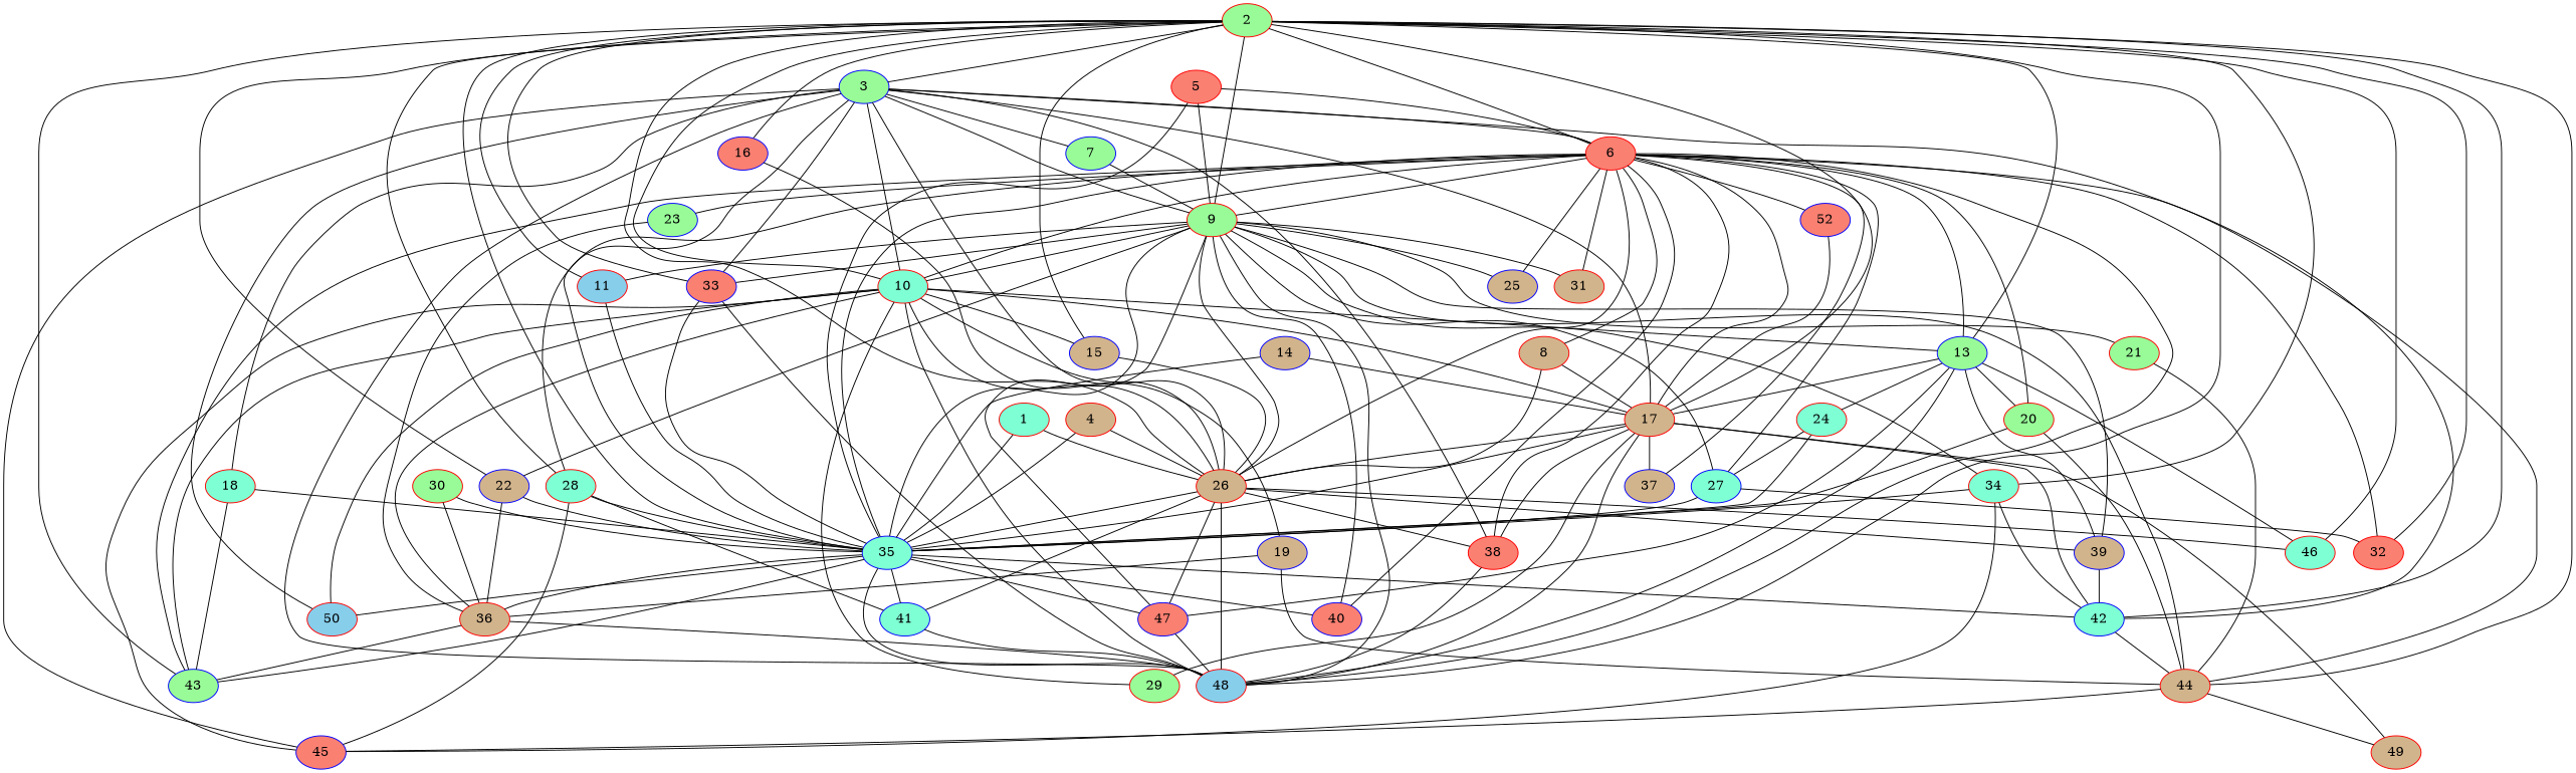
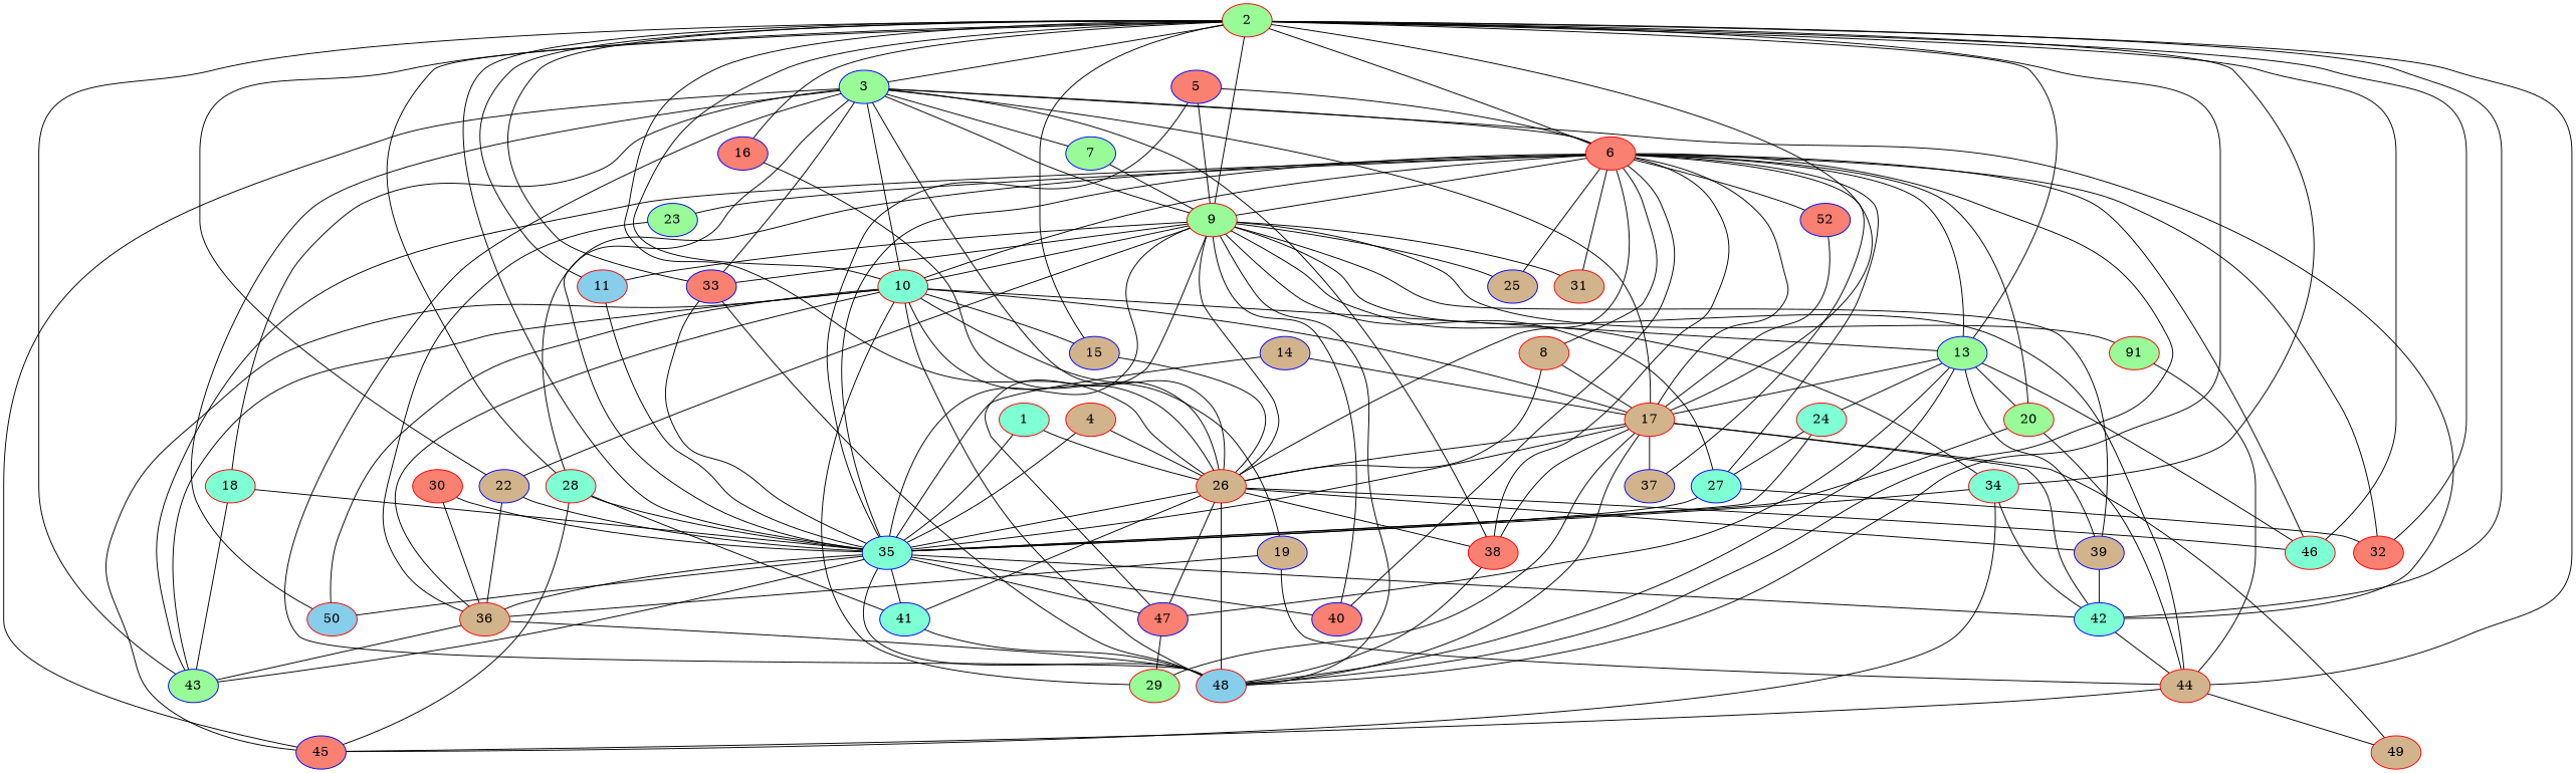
  graph {
    node [color=red fillcolor=tan style=filled]
    edge [weight=1.0]
    1 [fillcolor=aquamarine]
    26
    35 [color=blue fillcolor=aquamarine]
    46 [fillcolor=aquamarine]
    48 [fillcolor=skyblue]
    38 [fillcolor=salmon]
    39 [color=blue]
    47 [color=blue fillcolor=salmon]
    41 [color=blue fillcolor=aquamarine]
    42 [color=blue fillcolor=aquamarine]
    43 [color=blue fillcolor=palegreen]
    50 [fillcolor=skyblue]
    40 [color=blue fillcolor=salmon]
    36
    2 [fillcolor=palegreen]
    3 [color=blue fillcolor=palegreen]
    6 [fillcolor=salmon]
    9 [fillcolor=palegreen]
    10 [fillcolor=aquamarine]
    11 [fillcolor=skyblue]
    13 [color=blue fillcolor=palegreen]
    15 [color=blue]
    16 [color=blue fillcolor=salmon]
    17
    22 [color=blue]
    28 [fillcolor=aquamarine]
    32 [fillcolor=salmon]
    33 [color=blue fillcolor=salmon]
    34 [fillcolor=aquamarine]
    44
    7 [color=blue fillcolor=palegreen]
    18 [fillcolor=aquamarine]
    45 [color=blue fillcolor=salmon]
    8
    n35 [color=blue fillcolor=salmon label=52]
    20 [fillcolor=palegreen]
    23 [color=blue fillcolor=palegreen]
    25 [color=blue]
    27 [color=blue fillcolor=aquamarine]
    31
    37 [color=blue]
-   21 [fillcolor=palegreen]
+   21 [fillcolor=palegreen label=91]
    19 [color=blue]
    29 [fillcolor=palegreen]
    24 [fillcolor=aquamarine]
    49
    4
-   5 [fillcolor=salmon]
+   5 [color=blue fillcolor=salmon]
    14 [color=blue]
-   30 [fillcolor=palegreen]
+   30 [fillcolor=salmon]
    1 -- 26
    1 -- 35
    26 -- 35 [weight=2.0]
    26 -- 46
    26 -- 48 [weight=2.0]
    26 -- 38
    26 -- 39
    26 -- 47
    26 -- 41 [weight=2.0]
    35 -- 48
    35 -- 47
    35 -- 41
    35 -- 42
    35 -- 43
    35 -- 50
    35 -- 40
    35 -- 36
    38 -- 48
    39 -- 42
-   47 -- 48
+   47 -- 29
    41 -- 48
    42 -- 44
    36 -- 48 [weight=2.0]
    36 -- 43
    2 -- 26 [weight=2.0]
    2 -- 35 [weight=3.0]
    2 -- 46
    2 -- 48 [weight=2.0]
    2 -- 42
    2 -- 43
    2 -- 3 [weight=2.0]
    2 -- 6 [weight=3.0]
    2 -- 9 [weight=3.0]
    2 -- 10 [weight=2.0]
    2 -- 11
    2 -- 13
    2 -- 15
    2 -- 16
    2 -- 17 [weight=2.0]
    2 -- 22
    2 -- 28
    2 -- 32 [weight=2.0]
    2 -- 33
    2 -- 34
    2 -- 44
    3 -- 26
    3 -- 35 [weight=3.0]
    3 -- 48
    3 -- 38
    3 -- 42
    3 -- 50 [weight=2.0]
    3 -- 6
    3 -- 9
    3 -- 10
    3 -- 17
    3 -- 33
    3 -- 7
    3 -- 18
    3 -- 45
    6 -- 26
    6 -- 35
    6 -- 48
    6 -- 38
    6 -- 43
    6 -- 40
    6 -- 9 [weight=2.0]
    6 -- 10
    6 -- 13
    6 -- 17
    6 -- 28 [weight=2.0]
    6 -- 32
-   6 -- 44
+   6 -- 46
    6 -- 8
    6 -- n35
    6 -- 20
    6 -- 23
    6 -- 25
    6 -- 27
    6 -- 31
    6 -- 37
    9 -- 26
    9 -- 35 [weight=4.0]
    9 -- 48
    9 -- 39
    9 -- 47
    9 -- 40
    9 -- 10 [weight=3.0]
    9 -- 11
    9 -- 22
    9 -- 33
    9 -- 34
    9 -- 44
    9 -- 25
    9 -- 27
    9 -- 31
    9 -- 21
    10 -- 26
    10 -- 48
    10 -- 43
    10 -- 50
    10 -- 36
    10 -- 13
    10 -- 15
    10 -- 17
    10 -- 45 [weight=2.0]
    10 -- 19
    10 -- 29
    11 -- 35
    13 -- 46
    13 -- 48
    13 -- 39
    13 -- 47
    13 -- 17
    13 -- 20
    13 -- 24
    15 -- 26 [weight=2.0]
    16 -- 26
    17 -- 26
    17 -- 35 [weight=3.0]
    17 -- 48 [weight=2.0]
    17 -- 38
    17 -- 42
    17 -- 37
    17 -- 29
    17 -- 49
    22 -- 35 [weight=2.0]
    22 -- 36
    28 -- 35 [weight=2.0]
    28 -- 41
    28 -- 45
    33 -- 35
    33 -- 48
    34 -- 35
    34 -- 42
    34 -- 45
    44 -- 45
    44 -- 49
    7 -- 9
    18 -- 35
    18 -- 43
    8 -- 26
    8 -- 17
    n35 -- 17
    20 -- 35
    20 -- 44
    23 -- 36
    27 -- 35
    27 -- 32
    21 -- 44
    19 -- 36
    19 -- 44
    24 -- 35
    24 -- 27
    4 -- 26
    4 -- 35
    5 -- 35
    5 -- 6
    5 -- 9
    14 -- 35
    14 -- 17
    30 -- 35
    30 -- 36
  }
